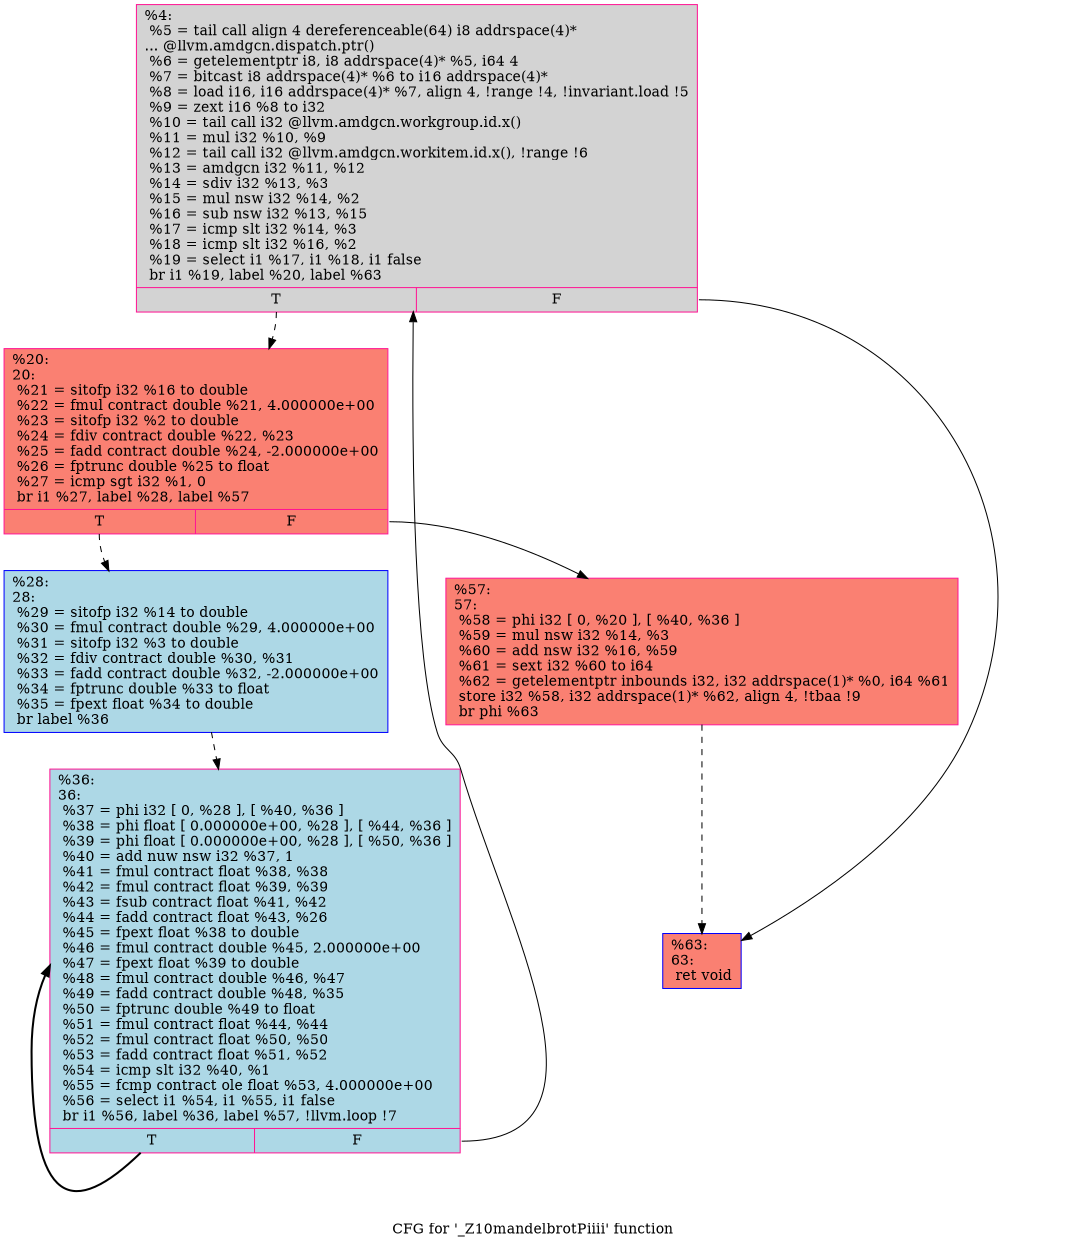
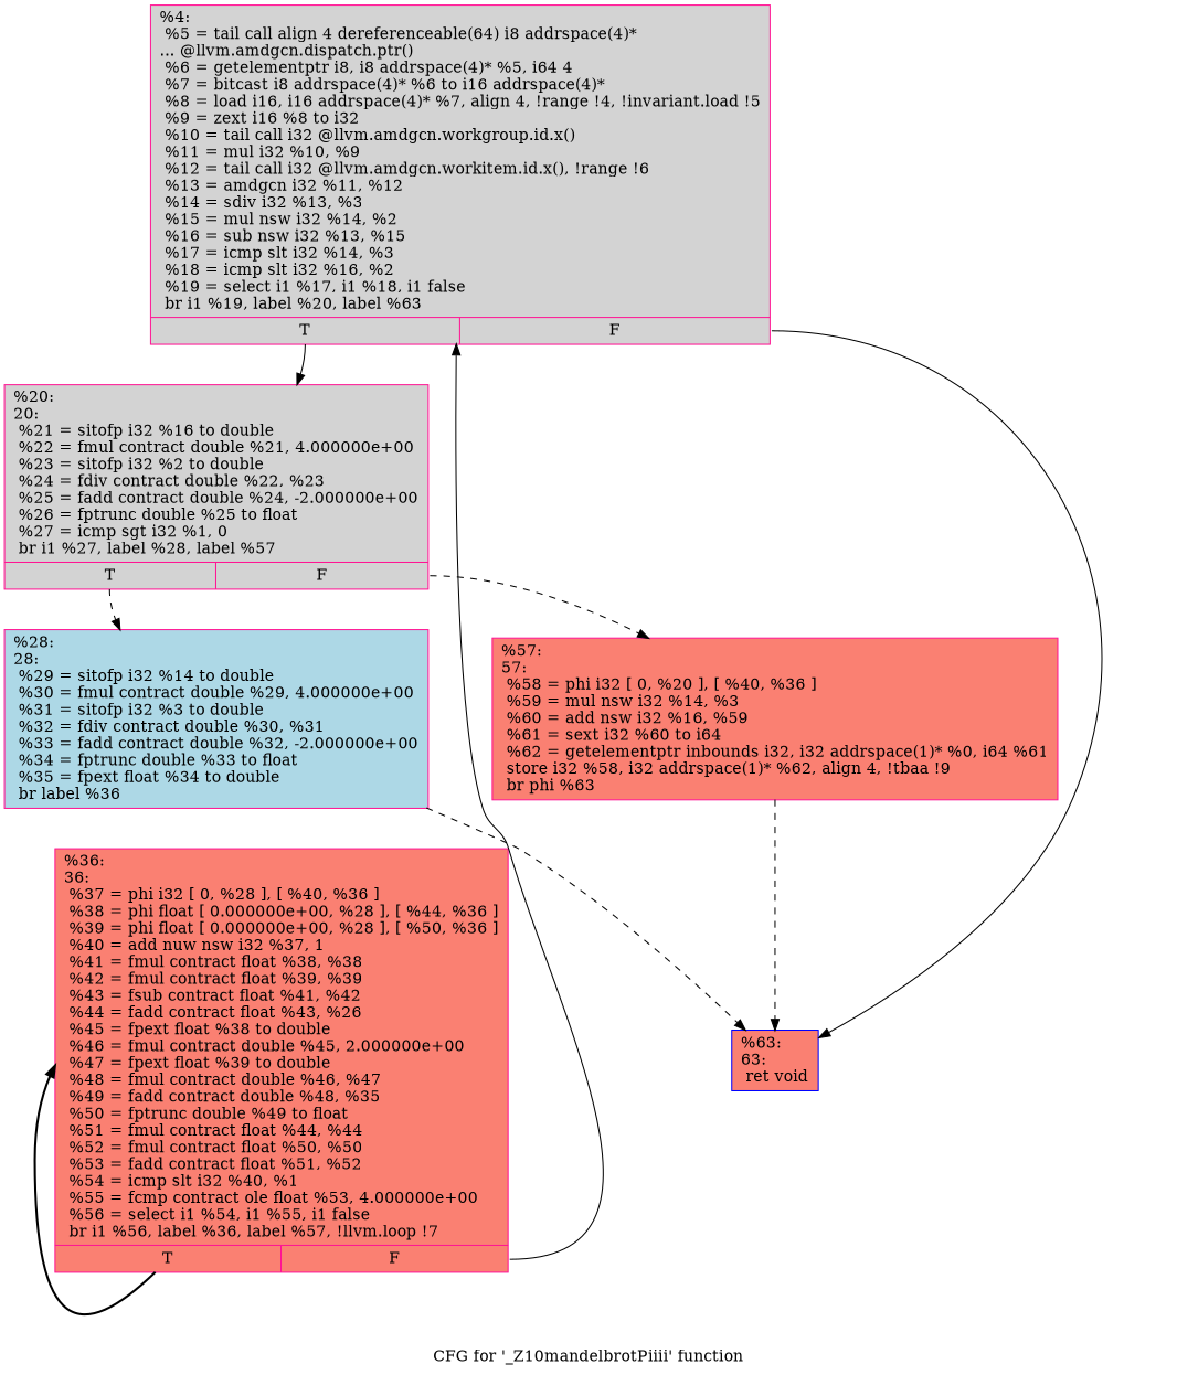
  digraph {
    label="CFG for '_Z10mandelbrotPiiii' function"
    node [color=deeppink fillcolor=lightgrey shape=record style=filled]
    edge [style=dashed tailport=s0]
    n1 [label="{%4:\l  %5 = tail call align 4 dereferenceable(64) i8 addrspace(4)*\l... @llvm.amdgcn.dispatch.ptr()\l  %6 = getelementptr i8, i8 addrspace(4)* %5, i64 4\l  %7 = bitcast i8 addrspace(4)* %6 to i16 addrspace(4)*\l  %8 = load i16, i16 addrspace(4)* %7, align 4, !range !4, !invariant.load !5\l  %9 = zext i16 %8 to i32\l  %10 = tail call i32 @llvm.amdgcn.workgroup.id.x()\l  %11 = mul i32 %10, %9\l  %12 = tail call i32 @llvm.amdgcn.workitem.id.x(), !range !6\l  %13 = amdgcn i32 %11, %12\l  %14 = sdiv i32 %13, %3\l  %15 = mul nsw i32 %14, %2\l  %16 = sub nsw i32 %13, %15\l  %17 = icmp slt i32 %14, %3\l  %18 = icmp slt i32 %16, %2\l  %19 = select i1 %17, i1 %18, i1 false\l  br i1 %19, label %20, label %63\l|{<s0>T|<s1>F}}"]
-   n2 [fillcolor=salmon label="{%20:\l20:                                               \l  %21 = sitofp i32 %16 to double\l  %22 = fmul contract double %21, 4.000000e+00\l  %23 = sitofp i32 %2 to double\l  %24 = fdiv contract double %22, %23\l  %25 = fadd contract double %24, -2.000000e+00\l  %26 = fptrunc double %25 to float\l  %27 = icmp sgt i32 %1, 0\l  br i1 %27, label %28, label %57\l|{<s0>T|<s1>F}}"]
+   n2 [label="{%20:\l20:                                               \l  %21 = sitofp i32 %16 to double\l  %22 = fmul contract double %21, 4.000000e+00\l  %23 = sitofp i32 %2 to double\l  %24 = fdiv contract double %22, %23\l  %25 = fadd contract double %24, -2.000000e+00\l  %26 = fptrunc double %25 to float\l  %27 = icmp sgt i32 %1, 0\l  br i1 %27, label %28, label %57\l|{<s0>T|<s1>F}}"]
    n3 [color=blue fillcolor=salmon label="{%63:\l63:                                               \l  ret void\l}"]
-   n4 [color=blue fillcolor=lightblue label="{%28:\l28:                                               \l  %29 = sitofp i32 %14 to double\l  %30 = fmul contract double %29, 4.000000e+00\l  %31 = sitofp i32 %3 to double\l  %32 = fdiv contract double %30, %31\l  %33 = fadd contract double %32, -2.000000e+00\l  %34 = fptrunc double %33 to float\l  %35 = fpext float %34 to double\l  br label %36\l}"]
+   n4 [fillcolor=lightblue label="{%28:\l28:                                               \l  %29 = sitofp i32 %14 to double\l  %30 = fmul contract double %29, 4.000000e+00\l  %31 = sitofp i32 %3 to double\l  %32 = fdiv contract double %30, %31\l  %33 = fadd contract double %32, -2.000000e+00\l  %34 = fptrunc double %33 to float\l  %35 = fpext float %34 to double\l  br label %36\l}"]
    n5 [fillcolor=salmon label="{%57:\l57:                                               \l  %58 = phi i32 [ 0, %20 ], [ %40, %36 ]\l  %59 = mul nsw i32 %14, %3\l  %60 = add nsw i32 %16, %59\l  %61 = sext i32 %60 to i64\l  %62 = getelementptr inbounds i32, i32 addrspace(1)* %0, i64 %61\l  store i32 %58, i32 addrspace(1)* %62, align 4, !tbaa !9\l  br phi %63\l}"]
-   n6 [fillcolor=lightblue label="{%36:\l36:                                               \l  %37 = phi i32 [ 0, %28 ], [ %40, %36 ]\l  %38 = phi float [ 0.000000e+00, %28 ], [ %44, %36 ]\l  %39 = phi float [ 0.000000e+00, %28 ], [ %50, %36 ]\l  %40 = add nuw nsw i32 %37, 1\l  %41 = fmul contract float %38, %38\l  %42 = fmul contract float %39, %39\l  %43 = fsub contract float %41, %42\l  %44 = fadd contract float %43, %26\l  %45 = fpext float %38 to double\l  %46 = fmul contract double %45, 2.000000e+00\l  %47 = fpext float %39 to double\l  %48 = fmul contract double %46, %47\l  %49 = fadd contract double %48, %35\l  %50 = fptrunc double %49 to float\l  %51 = fmul contract float %44, %44\l  %52 = fmul contract float %50, %50\l  %53 = fadd contract float %51, %52\l  %54 = icmp slt i32 %40, %1\l  %55 = fcmp contract ole float %53, 4.000000e+00\l  %56 = select i1 %54, i1 %55, i1 false\l  br i1 %56, label %36, label %57, !llvm.loop !7\l|{<s0>T|<s1>F}}"]
-   n1 -> n2
+   n6 [fillcolor=salmon label="{%36:\l36:                                               \l  %37 = phi i32 [ 0, %28 ], [ %40, %36 ]\l  %38 = phi float [ 0.000000e+00, %28 ], [ %44, %36 ]\l  %39 = phi float [ 0.000000e+00, %28 ], [ %50, %36 ]\l  %40 = add nuw nsw i32 %37, 1\l  %41 = fmul contract float %38, %38\l  %42 = fmul contract float %39, %39\l  %43 = fsub contract float %41, %42\l  %44 = fadd contract float %43, %26\l  %45 = fpext float %38 to double\l  %46 = fmul contract double %45, 2.000000e+00\l  %47 = fpext float %39 to double\l  %48 = fmul contract double %46, %47\l  %49 = fadd contract double %48, %35\l  %50 = fptrunc double %49 to float\l  %51 = fmul contract float %44, %44\l  %52 = fmul contract float %50, %50\l  %53 = fadd contract float %51, %52\l  %54 = icmp slt i32 %40, %1\l  %55 = fcmp contract ole float %53, 4.000000e+00\l  %56 = select i1 %54, i1 %55, i1 false\l  br i1 %56, label %36, label %57, !llvm.loop !7\l|{<s0>T|<s1>F}}"]
+   n1 -> n2 [style=solid]
    n1 -> n3 [style=solid tailport=s1]
    n2 -> n4
-   n2 -> n5 [style=solid tailport=s1]
-   n4 -> n6
+   n2 -> n5 [tailport=s1]
+   n4 -> n3
    n5 -> n3
    n6 -> n1 [style=solid tailport=s1]
    n6 -> n6 [style=bold]
  }
